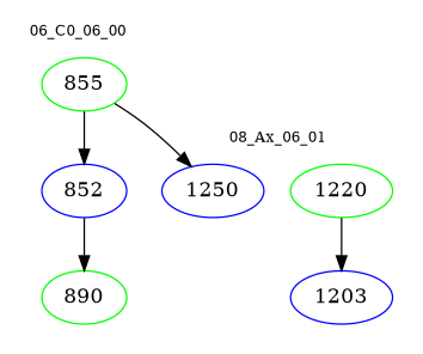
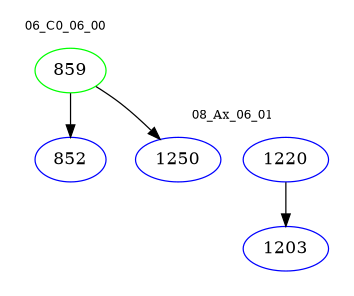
  digraph {
    node [color=green]
    edge [color=black]
-   n1 [label=1220]
+   n1 [color=blue label=1220]
    n2 [color=blue label=1203]
    n3 [color=blue label=1250]
-   n4 [label=855]
+   n4 [label=859]
    n5 [color=blue label=852]
-   n6 [label=890]
    subgraph cluster_1 {
      color=white
      fontsize=10
      label="08_Ax_06_01"
      n1
      n2
      n3
    }
    subgraph cluster_2 {
      color=white
      fontsize=10
      label="06_C0_06_00"
      n4
      n5
-     n6
    }
    n1 -> n2
    n4 -> n3
    n4 -> n5
-   n5 -> n6
  }
